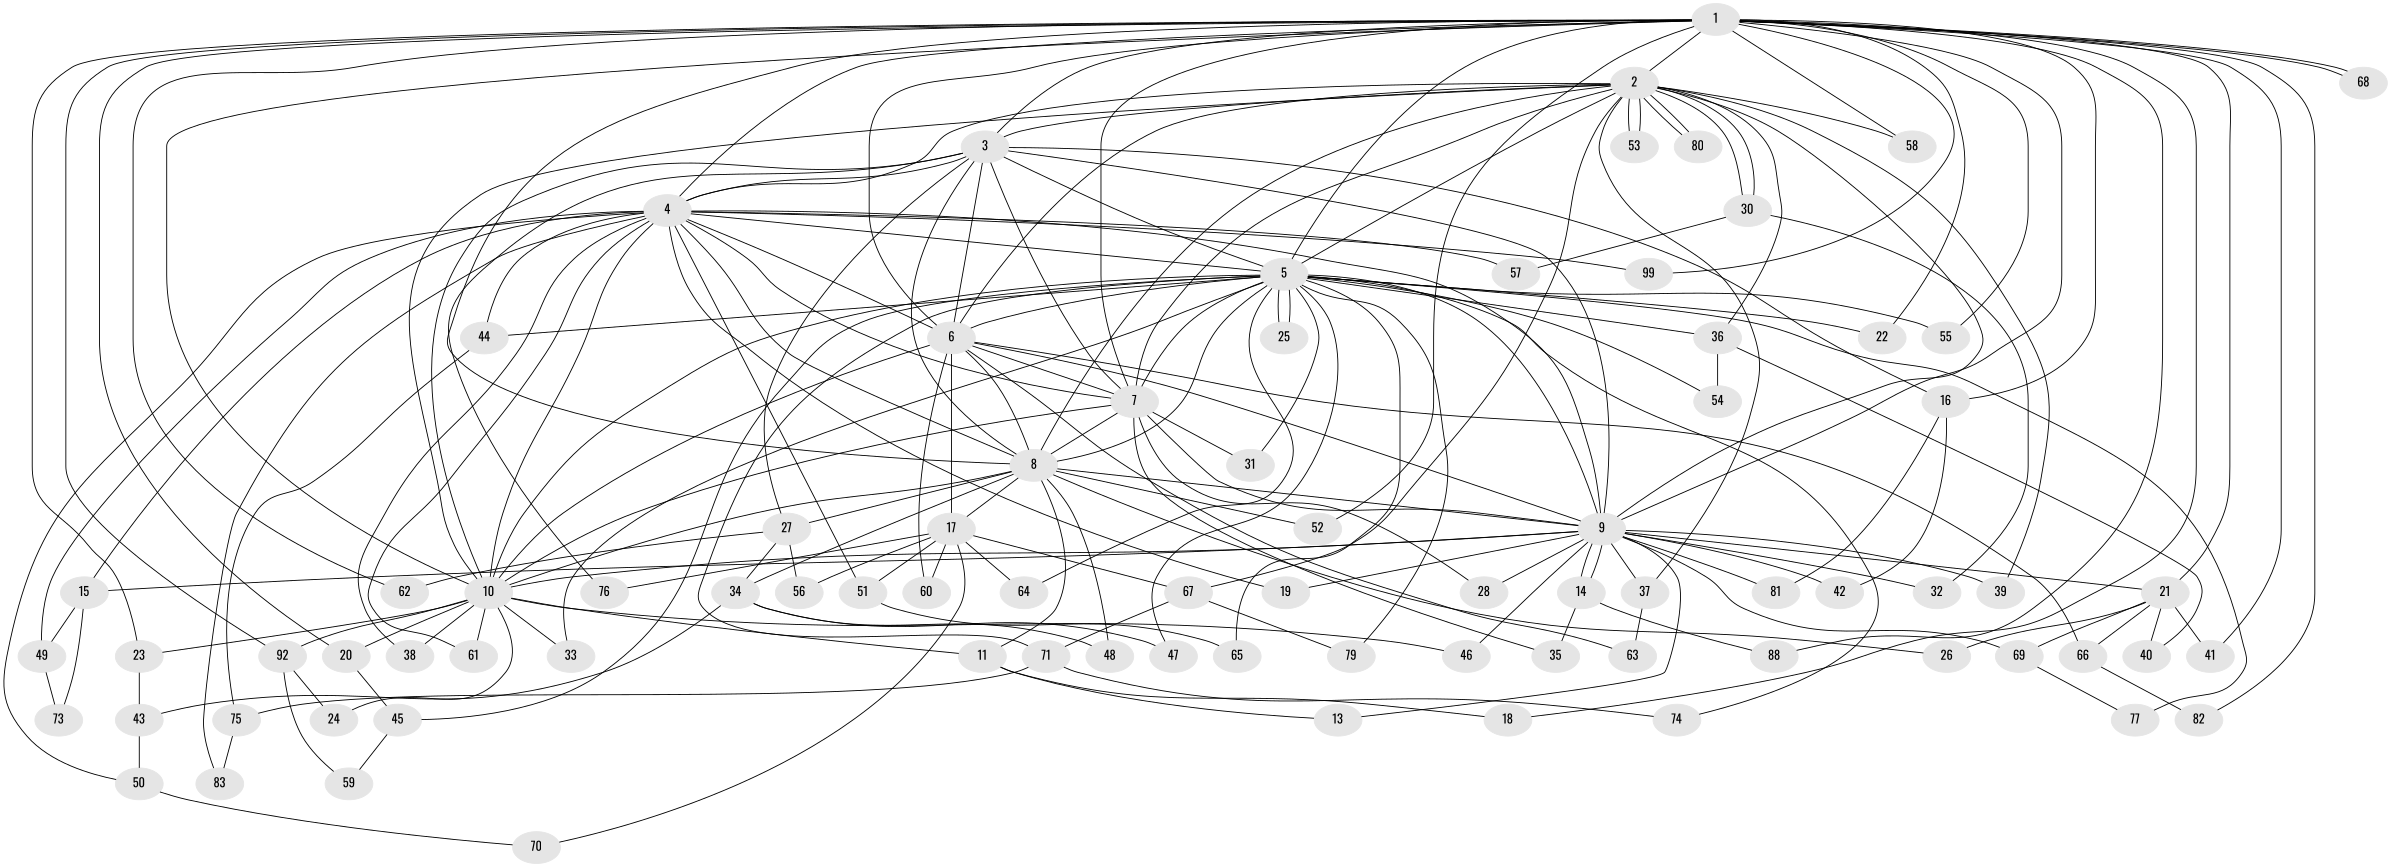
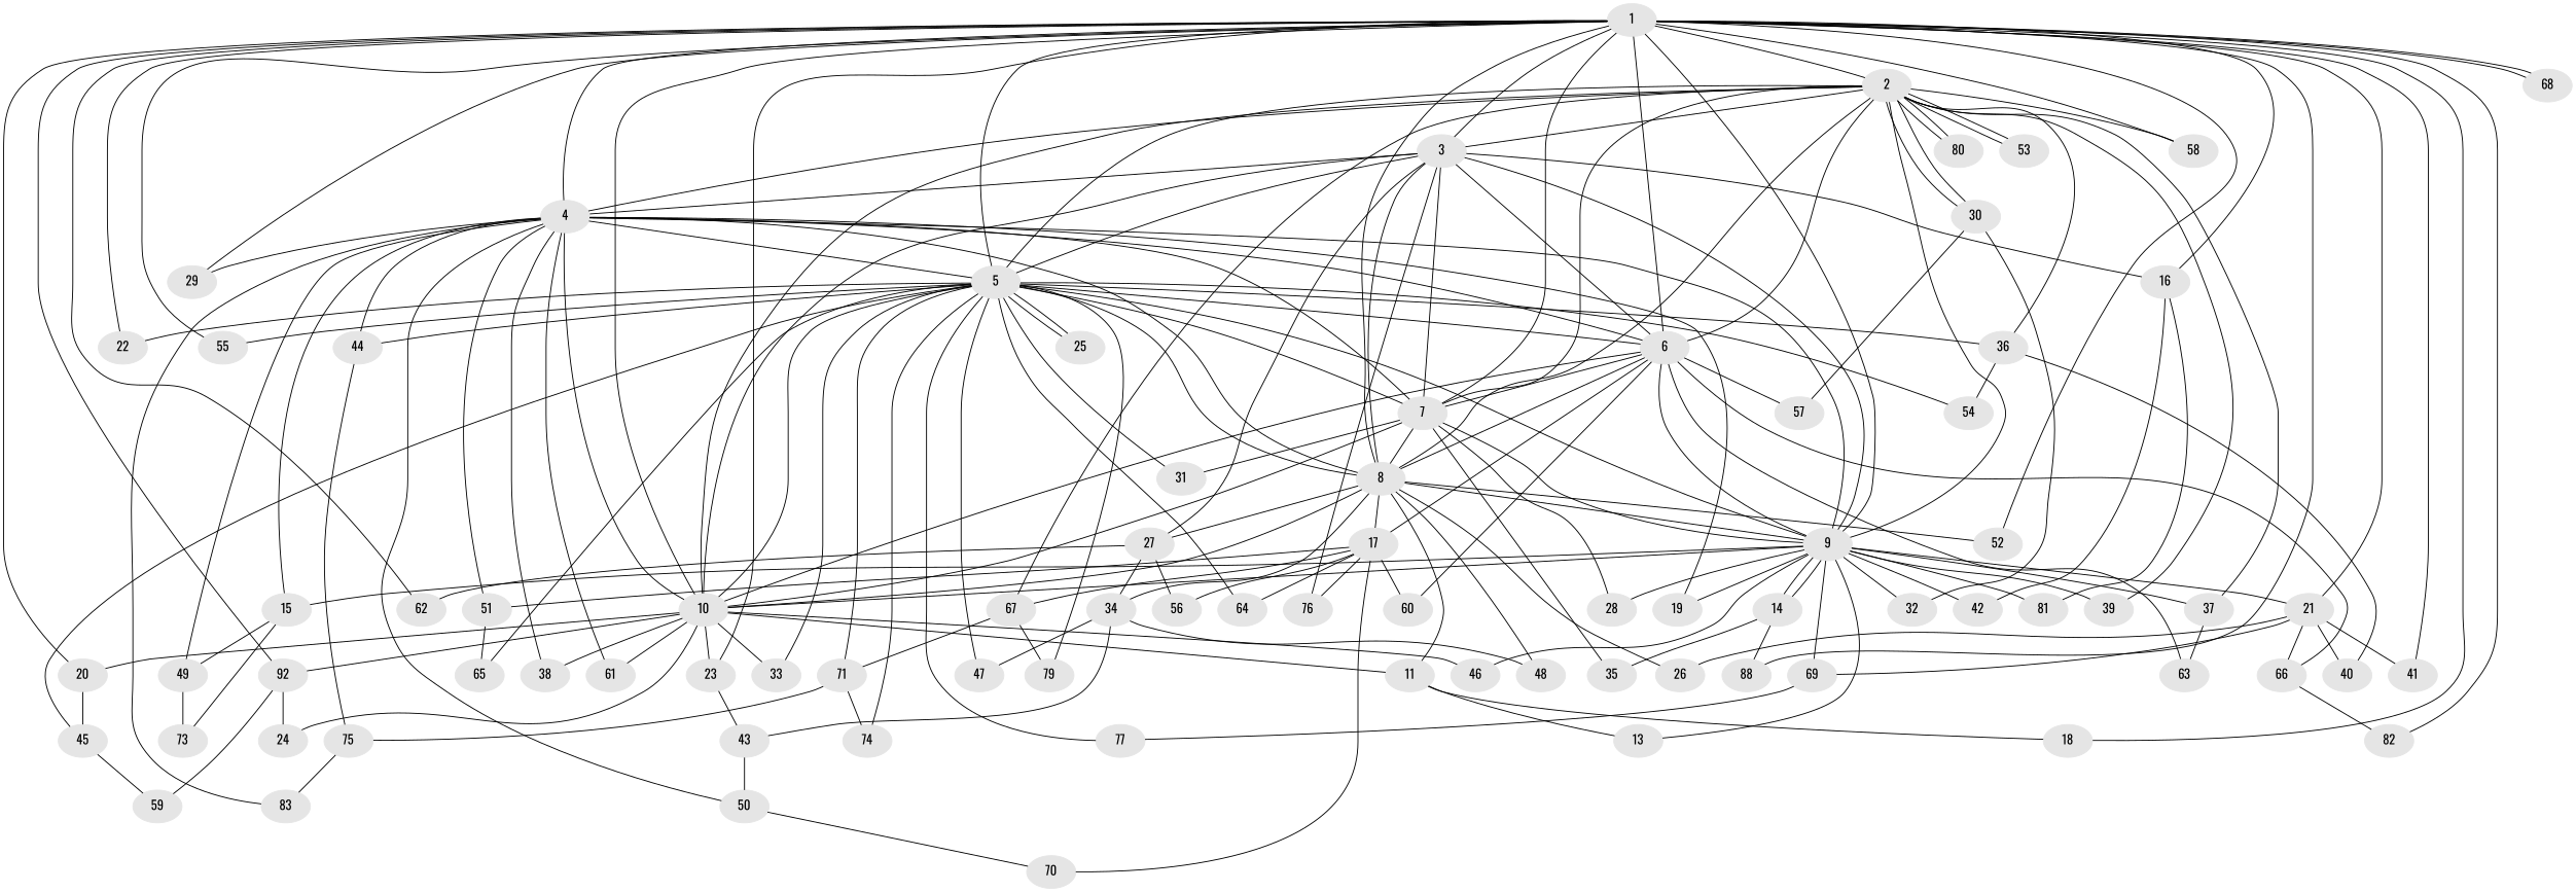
  graph {
    fontname=Oswald
    node [color=gray90 fontname=Oswald style=filled]
    edge [fontname=Oswald]
    1
    2
    3
    4
    5
    6
    7
    8
    9
    10
    n11 [label=92]
    16
    18
    20
    21
    22
    23
-   29 [label=99]
+   29
    41
    52
    55
    58
    62
    68
    n25 [label=88]
    82
    30
    36
    37
    39
    53
    67
    80
    27
    76
    15
    19
    38
    44
    49
    50
    51
    57
    61
    83
    25
    31
    33
    45
    47
    54
    64
    65
    71
    74
    77
    79
    17
    60
    63
    66
    28
    35
    11
    26
    34
    48
    13
    14
    32
    42
    46
    69
    81
    24
    59
    40
    43
    56
    73
    75
    70
    1 -- 2
    1 -- 3
    1 -- 4
    1 -- 5
    1 -- 6
    1 -- 7
    1 -- 8
    1 -- 9
    1 -- 10
    1 -- n11
    1 -- 16
    1 -- 18
    1 -- 20
    1 -- 21
    1 -- 22
    1 -- 23
    1 -- 29
    1 -- 41
    1 -- 52
    1 -- 55
    1 -- 58
    1 -- 62
    1 -- 68
    1 -- 68
    1 -- n25
    1 -- 82
    2 -- 3
    2 -- 4
    2 -- 5
    2 -- 6
    2 -- 7
    2 -- 8
    2 -- 9
    2 -- 10
    2 -- 58
    2 -- 30
    2 -- 30
    2 -- 36
    2 -- 37
    2 -- 39
    2 -- 53
    2 -- 53
    2 -- 67
    2 -- 80
    2 -- 80
    3 -- 4
    3 -- 5
    3 -- 6
    3 -- 7
    3 -- 8
    3 -- 9
    3 -- 10
    3 -- 16
    3 -- 27
    3 -- 76
    4 -- 5
    4 -- 6
    4 -- 7
    4 -- 8
    4 -- 9
    4 -- 10
    4 -- 29
    4 -- 15
    4 -- 19
    4 -- 38
    4 -- 44
    4 -- 49
    4 -- 50
    4 -- 51
-   4 -- 57
+   6 -- 57
    4 -- 61
    4 -- 83
    5 -- 6
    5 -- 7
    5 -- 8
    5 -- 9
    5 -- 10
    5 -- 22
    5 -- 55
    5 -- 36
    5 -- 44
    5 -- 25
    5 -- 25
    5 -- 31
    5 -- 33
    5 -- 45
    5 -- 47
    5 -- 54
    5 -- 64
    5 -- 65
    5 -- 71
    5 -- 74
    5 -- 77
    5 -- 79
    6 -- 7
    6 -- 8
    6 -- 9
    6 -- 10
    6 -- 17
    6 -- 60
    6 -- 63
    6 -- 66
    7 -- 8
    7 -- 9
    7 -- 10
    7 -- 31
    7 -- 28
    7 -- 35
    8 -- 9
    8 -- 10
    8 -- 52
    8 -- 27
    8 -- 17
    8 -- 11
    8 -- 26
    8 -- 34
    8 -- 48
    9 -- 10
    9 -- 21
    9 -- 37
    9 -- 39
    9 -- 15
    9 -- 19
    9 -- 28
    9 -- 13
    9 -- 14
    9 -- 14
    9 -- 32
    9 -- 42
    9 -- 46
    9 -- 69
    9 -- 81
    10 -- n11
    10 -- 20
    10 -- 23
    10 -- 38
    10 -- 61
    10 -- 33
    10 -- 11
    10 -- 46
    10 -- 24
    n11 -- 24
    n11 -- 59
    16 -- 42
    16 -- 81
    20 -- 45
    21 -- 41
    21 -- 66
    21 -- 26
    21 -- 69
    21 -- 40
    23 -- 43
    30 -- 57
    30 -- 32
    36 -- 54
    36 -- 40
    37 -- 63
    67 -- 71
    67 -- 79
    27 -- 62
    27 -- 34
    27 -- 56
    15 -- 49
    15 -- 73
    44 -- 75
    49 -- 73
    50 -- 70
    51 -- 65
    45 -- 59
    71 -- 74
    71 -- 75
    17 -- 67
    17 -- 76
    17 -- 51
    17 -- 64
    17 -- 60
    17 -- 56
    17 -- 70
    66 -- 82
    11 -- 18
    11 -- 13
    34 -- 47
    34 -- 48
    34 -- 43
    14 -- n25
    14 -- 35
    69 -- 77
    43 -- 50
    75 -- 83
  }
